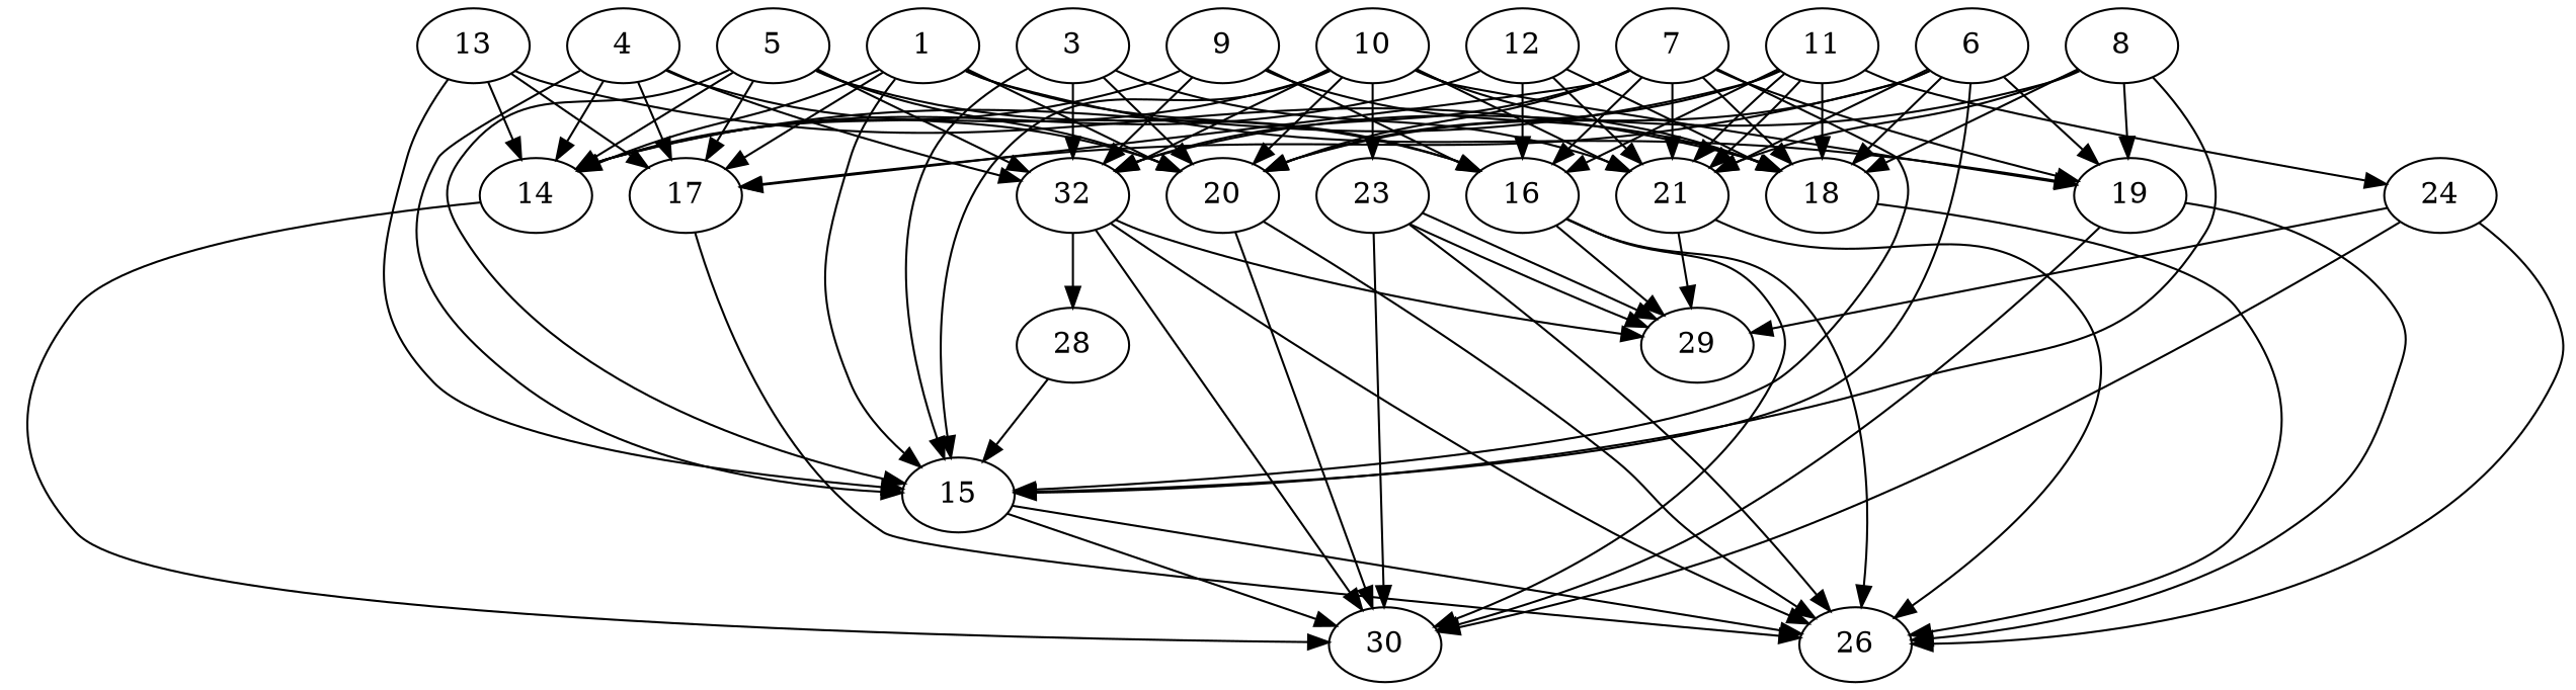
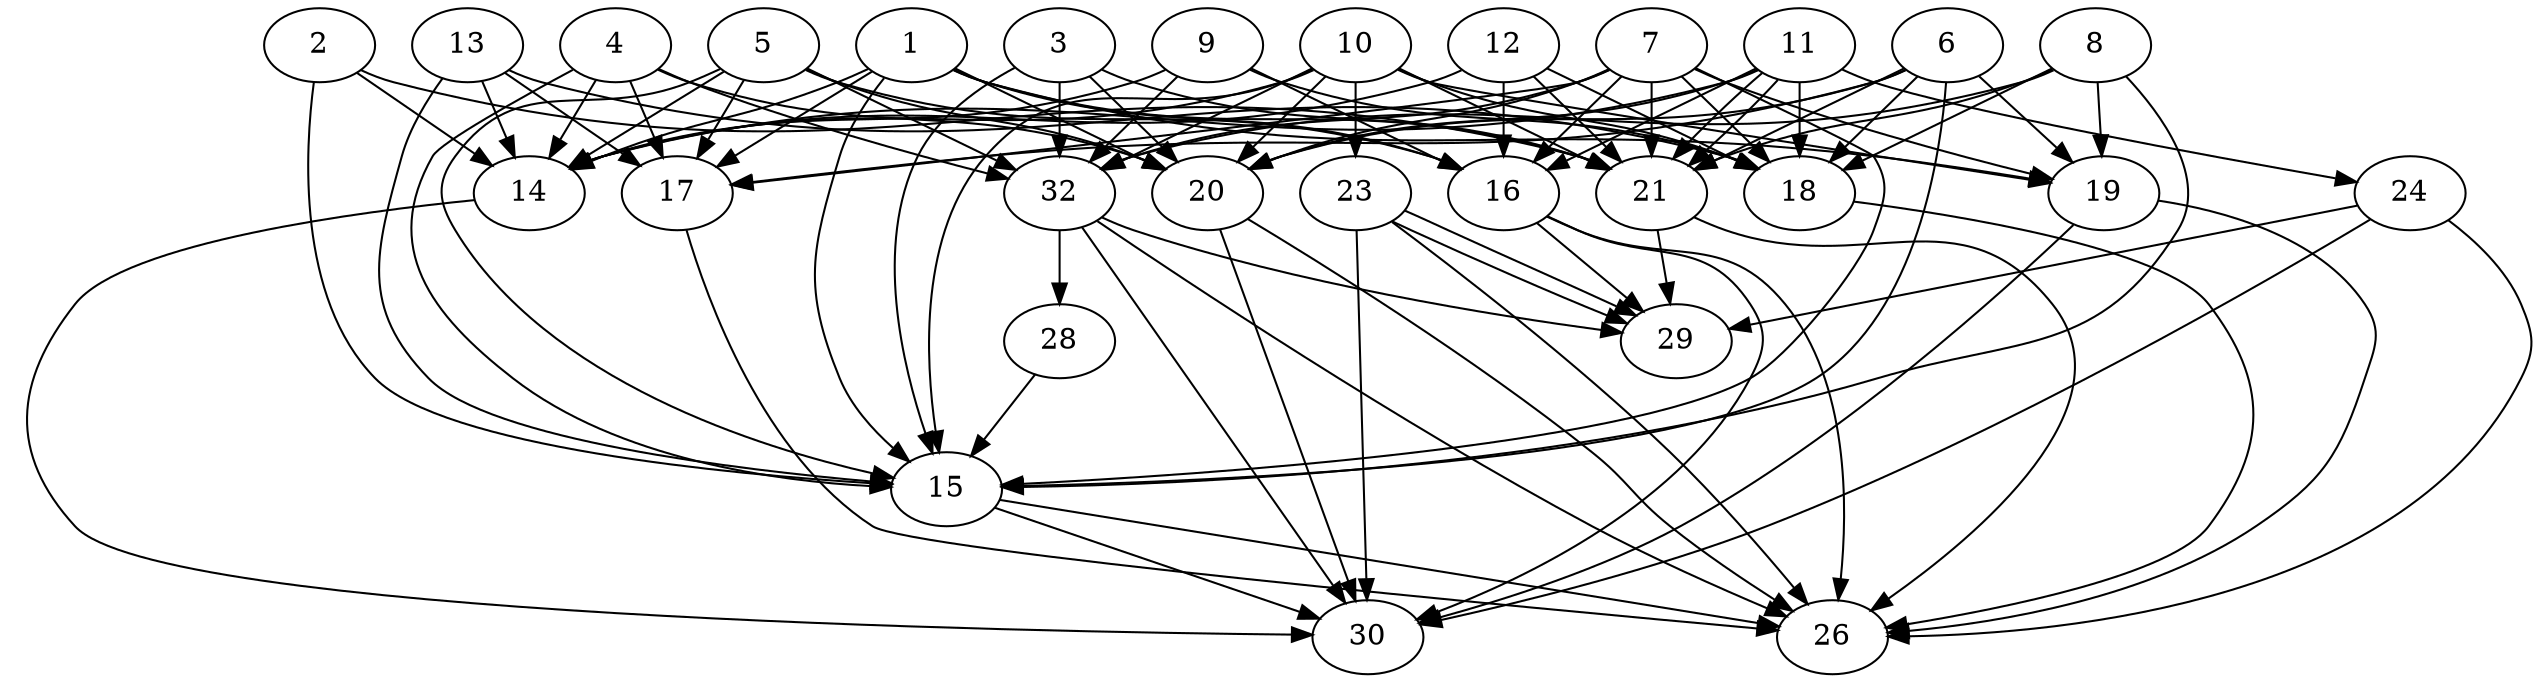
  digraph {
    node [alpha=0.11]
    1 [alpha=0.07 expect_size=19270656]
    14 [alpha=0.10 expect_size=5256192]
    15 [alpha=0.08 expect_size=24420352]
    16 [alpha=0.18 expect_size=50835456]
    17 [alpha=0.13 expect_size=28568576]
    19 [alpha=0.12 expect_size=14090240]
    20 [alpha=0.13 expect_size=40530944]
    21 [alpha=0.19 expect_size=6528000]
    30 [alpha=0.16 expect_size=10454016]
    26 [alpha=0.18 expect_size=26214400]
    29 [alpha=0.19 expect_size=28597248]
    28 [alpha=0.17 expect_size=6219776]
+   2 [alpha=0.09 expect_size=46940160]
    3 [alpha=0.18 expect_size=35728384]
    n15 [alpha=0.03 expect_size=34124800 label=32]
    4 [alpha=0.08 expect_size=9395200]
    5 [expect_size=21442560]
    6 [expect_size=23016448]
    18 [alpha=0.09 expect_size=6923264]
    7 [expect_size=13065216]
    8 [alpha=0.03 expect_size=18610176]
    9 [expect_size=52078592]
    10 [alpha=0.06 expect_size=41099264]
    23 [alpha=0.00 expect_size=50928640]
    11 [alpha=0.12 expect_size=17327104]
    24 [alpha=0.19 expect_size=31605760]
    12 [alpha=0.07 expect_size=34849792]
    13 [alpha=0.12 expect_size=10030080]
    1 -> 14
    1 -> 15
    1 -> 16
    1 -> 17
    1 -> 19
    1 -> 20
+   1 -> 21
    14 -> 30
    15 -> 30
    15 -> 26
    16 -> 30
    16 -> 26
    16 -> 29
    17 -> 26
    19 -> 30
    19 -> 26
    20 -> 30
    20 -> 26
    21 -> 26
    21 -> 29
    28 -> 15
+   2 -> 14
+   2 -> 15
+   2 -> 21
    3 -> 15
    3 -> 20
    3 -> 21
    3 -> n15
    n15 -> 30
    n15 -> 26
    n15 -> 29
    n15 -> 28
    4 -> 14
    4 -> 15
    4 -> 17
    4 -> 20
    4 -> n15
    5 -> 14
    5 -> 15
    5 -> 16
    5 -> 17
    5 -> 20
    5 -> n15
    6 -> 15
    6 -> 17
    6 -> 19
    6 -> 20
    6 -> 21
    6 -> 18
    18 -> 26
    7 -> 15
    7 -> 16
    7 -> 17
    7 -> 19
    7 -> 20
    7 -> 21
    7 -> n15
    7 -> 18
    8 -> 15
    8 -> 19
    8 -> 21
    8 -> n15
    8 -> 18
    9 -> 14
    9 -> 16
    9 -> n15
    9 -> 18
    10 -> 14
    10 -> 15
    10 -> 19
    10 -> 20
    10 -> 21
    10 -> n15
    10 -> 18
    10 -> 23
    23 -> 30
    23 -> 26
    23 -> 29
    23 -> 29
    11 -> 14
    11 -> 16
    11 -> 20
    11 -> 21
    11 -> 21
    11 -> 18
    11 -> 24
    24 -> 30
    24 -> 26
    24 -> 29
    12 -> 14
    12 -> 16
    12 -> 21
    12 -> 18
    13 -> 14
    13 -> 15
    13 -> 17
    13 -> 18
  }
